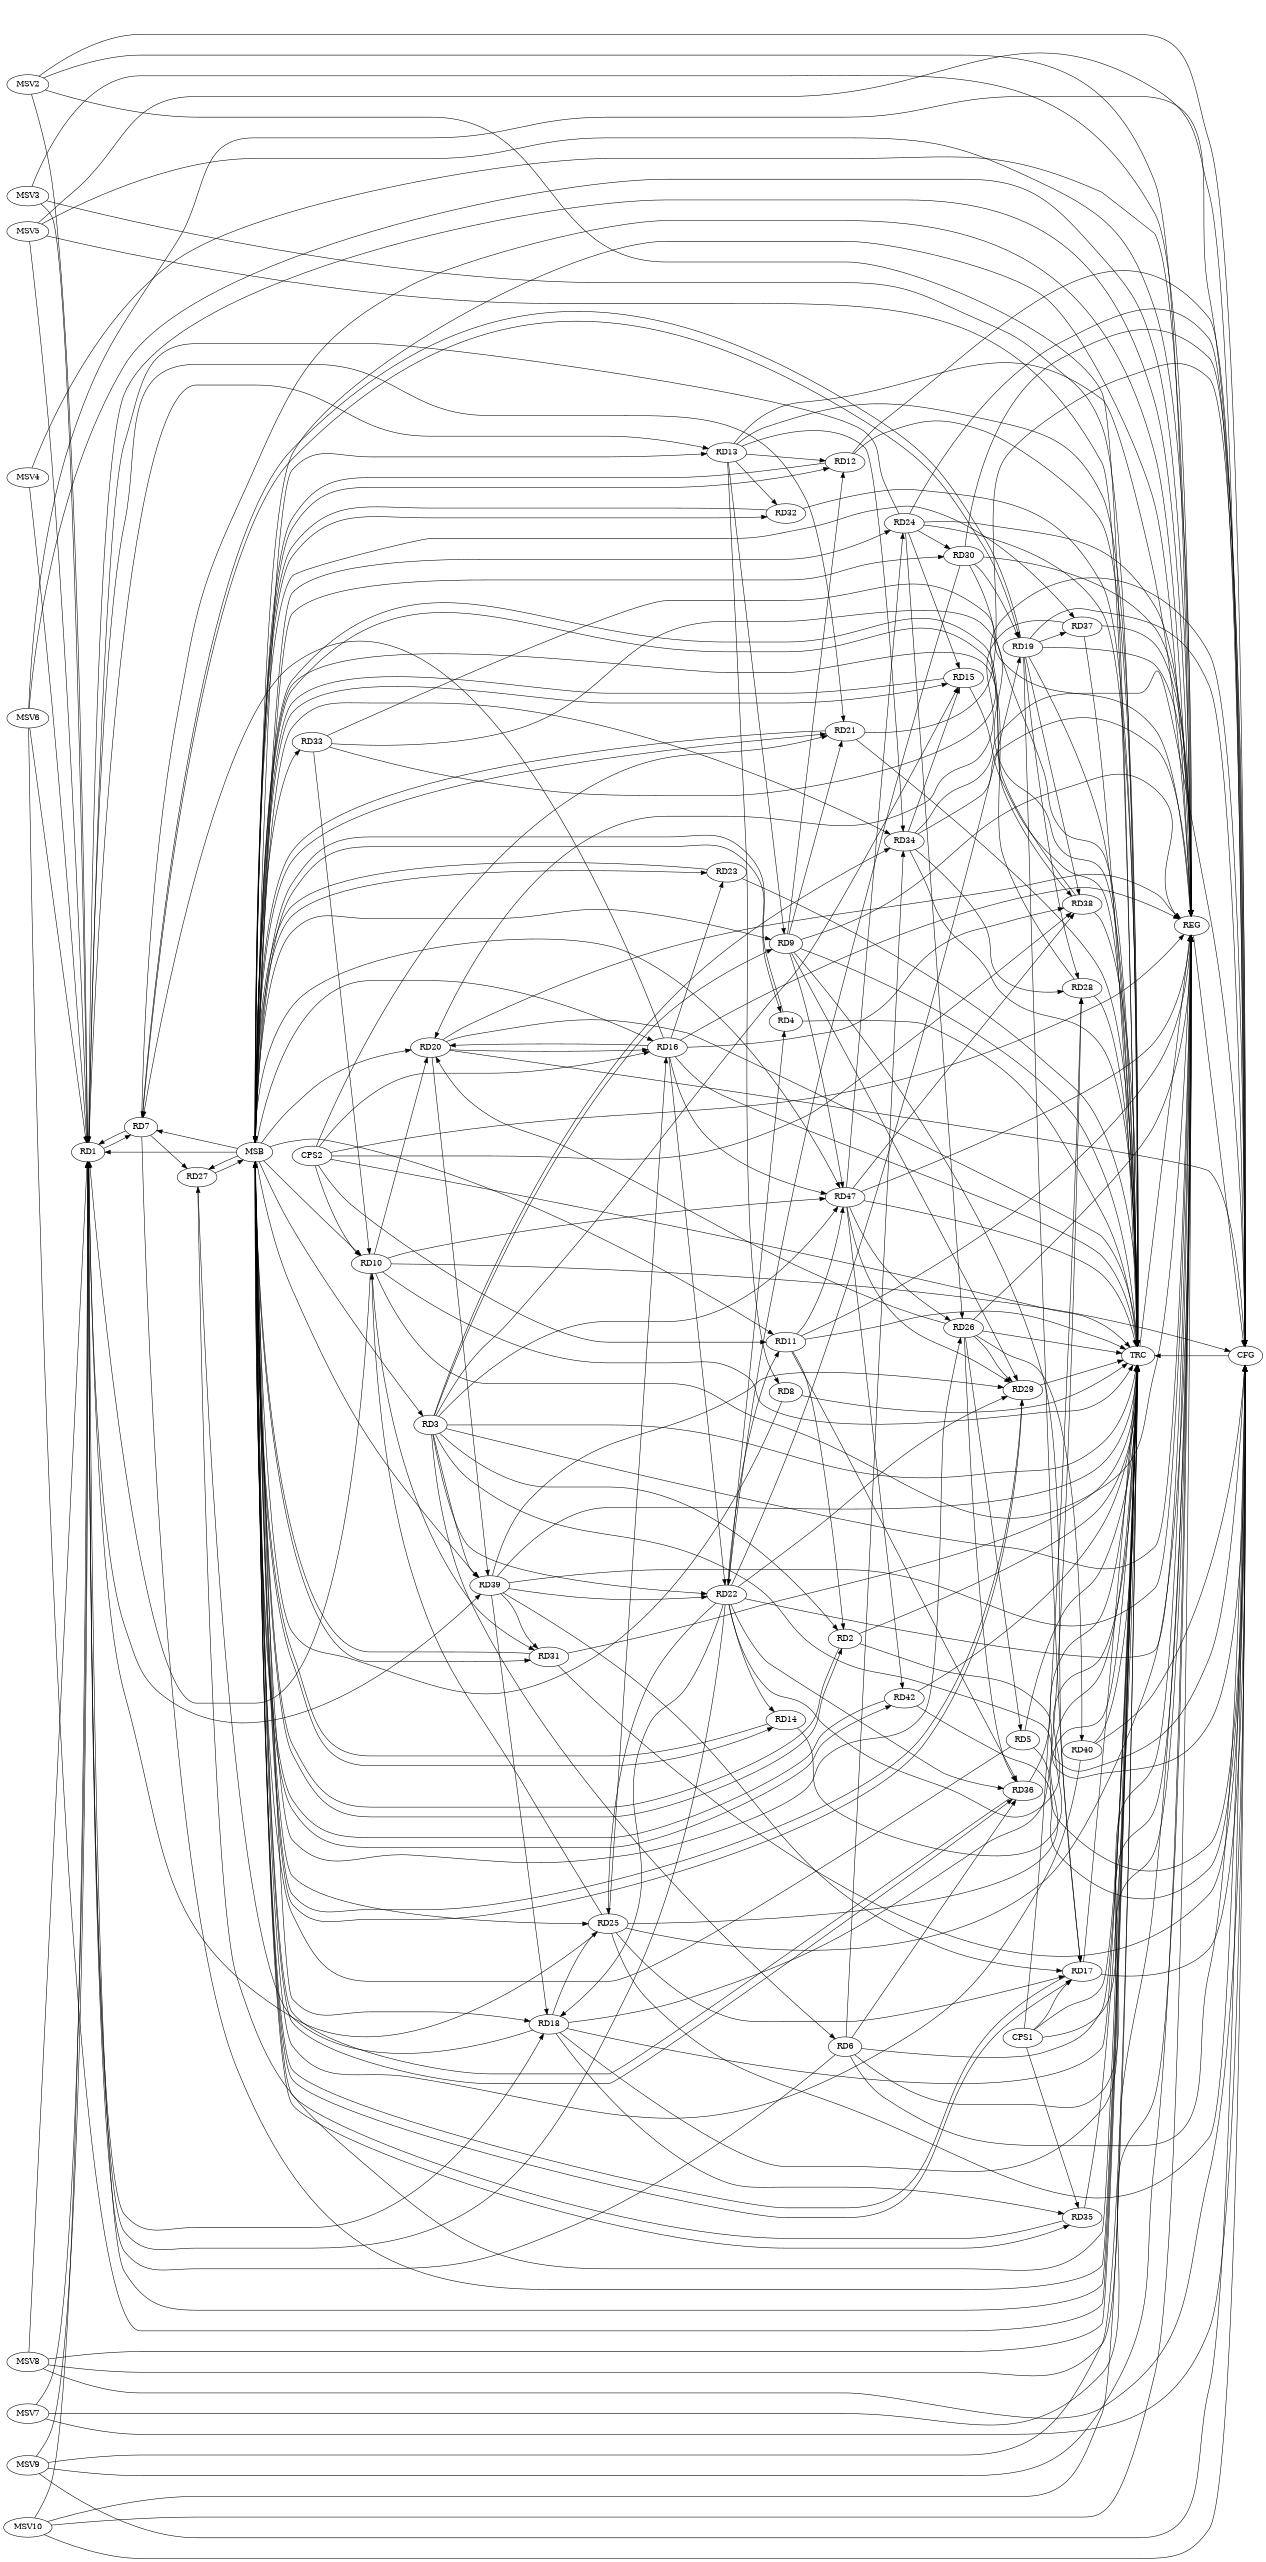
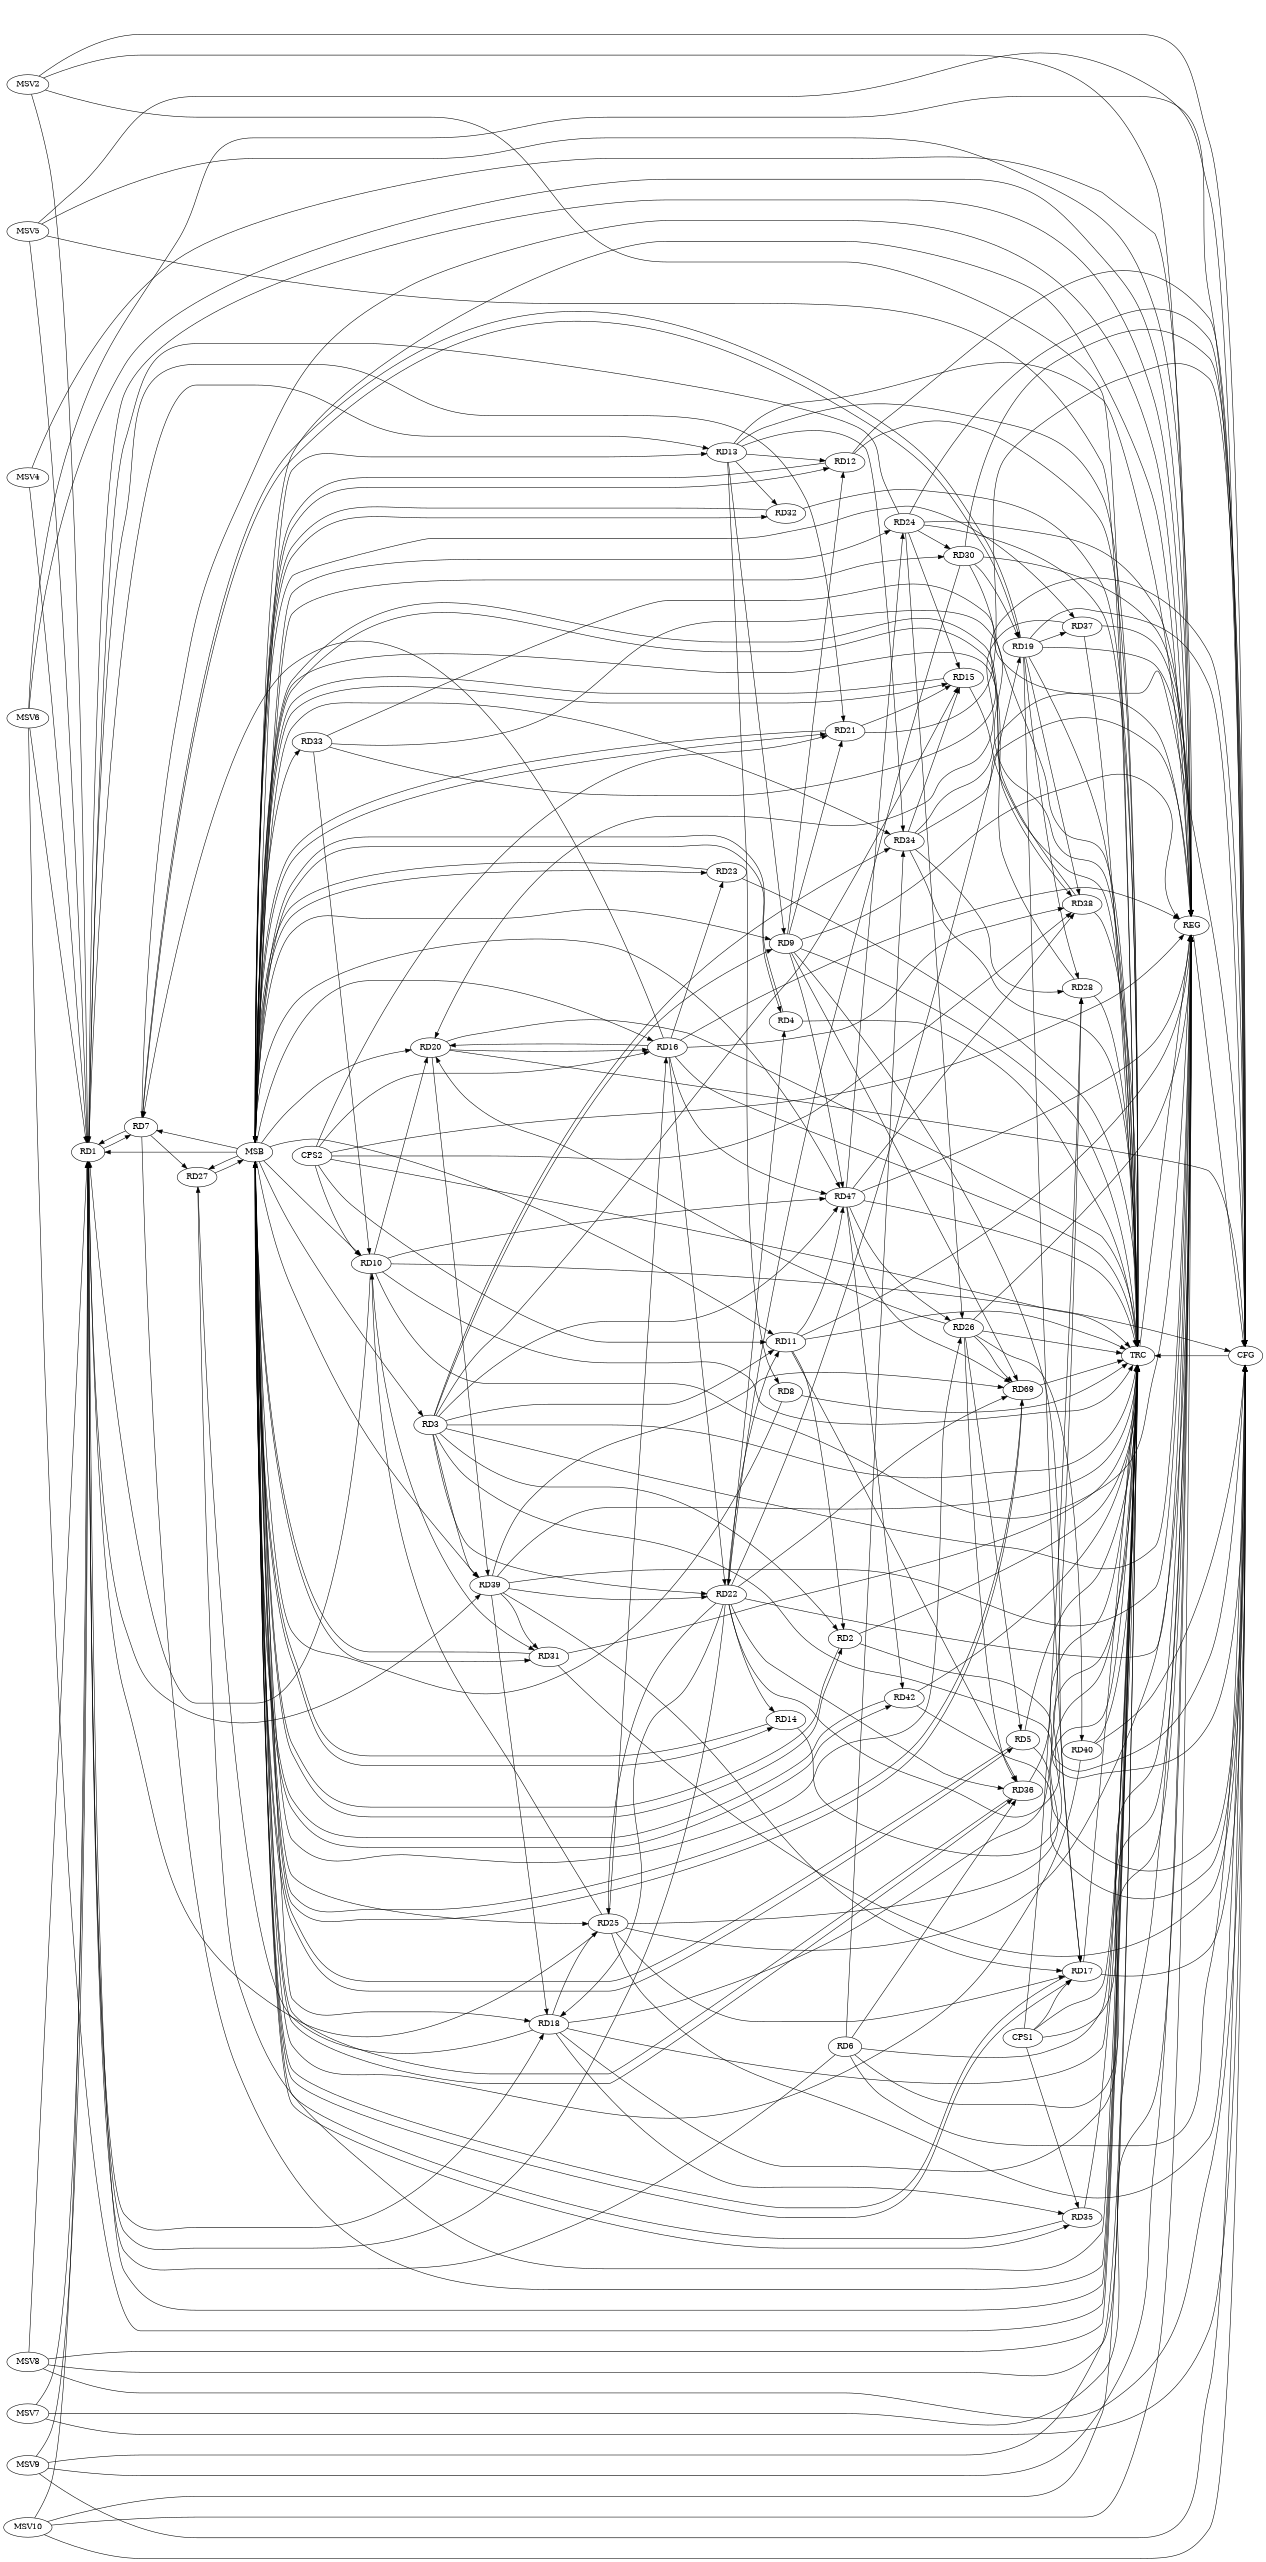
  strict digraph {
    rankdir=LR
    n1 [label=RD1]
    n2 [label=RD7]
    n3 [label=RD13]
    n4 [label=RD18]
    n5 [label=RD21]
    n6 [label=RD39]
    n7 [label=REG]
    n8 [label=TRC]
    n9 [label=RD19]
    n10 [label=RD27]
    n11 [label=RD9]
    n12 [label=RD34]
    n13 [label=RD8]
    n14 [label=RD12]
    n15 [label=RD32]
    n16 [label=RD25]
    n17 [label=RD28]
    n18 [label=RD35]
    n19 [label=MSB]
    n20 [label=CFG]
    n21 [label=RD22]
    n22 [label=RD17]
-   n23 [label=RD29]
+   n23 [label=RD69]
    n24 [label=RD31]
    n25 [label=RD2]
    n26 [label=RD3]
    n27 [label=RD15]
    n28 [label=RD47]
    n29 [label=RD4]
    n30 [label=RD5]
    n31 [label=RD36]
    n32 [label=RD10]
    n33 [label=RD20]
    n34 [label=RD11]
    n35 [label=RD14]
    n36 [label=RD16]
    n37 [label=RD23]
    n38 [label=RD38]
    n39 [label=RD37]
    n40 [label=RD24]
    n41 [label=RD26]
    n42 [label=RD30]
    n43 [label=RD33]
    n44 [label=RD42]
    n45 [label=RD6]
    n46 [label=RD40]
    n47 [label=CPS1]
    n48 [label=CPS2]
    n49 [label=MSV2]
-   n50 [label=MSV3]
    n51 [label=MSV4]
    n52 [label=MSV5]
    n53 [label=MSV6]
    n54 [label=MSV7]
    n55 [label=MSV8]
    n56 [label=MSV9]
    n57 [label=MSV10]
    n1 -> n2
    n1 -> n3
    n1 -> n4
    n1 -> n5
    n1 -> n6
    n1 -> n7
    n1 -> n8
    n2 -> n1
    n2 -> n7
    n2 -> n8
    n2 -> n9
    n2 -> n10
    n3 -> n7
    n3 -> n8
    n3 -> n11
    n3 -> n12
    n3 -> n13
    n3 -> n14
    n3 -> n15
    n4 -> n7
    n4 -> n8
    n4 -> n10
    n4 -> n16
    n4 -> n17
    n4 -> n18
-   n5 -> n8
+   n5 -> n27
    n5 -> n19
    n5 -> n20
    n6 -> n4
    n6 -> n7
    n6 -> n8
    n6 -> n21
    n6 -> n22
    n6 -> n23
    n6 -> n24
    n7 -> n20
    n8 -> n7
    n9 -> n2
    n9 -> n7
    n9 -> n8
    n9 -> n17
    n9 -> n20
    n9 -> n22
    n9 -> n38
    n9 -> n39
    n10 -> n8
    n10 -> n19
    n11 -> n5
    n11 -> n7
    n11 -> n8
    n11 -> n14
    n11 -> n22
    n11 -> n23
    n11 -> n28
    n12 -> n7
    n12 -> n8
    n12 -> n17
    n12 -> n20
    n12 -> n27
    n13 -> n8
    n13 -> n19
    n14 -> n8
    n14 -> n19
    n14 -> n20
    n15 -> n8
    n15 -> n19
    n16 -> n1
    n16 -> n7
    n16 -> n8
    n16 -> n20
    n16 -> n22
    n16 -> n32
    n16 -> n36
    n17 -> n8
    n17 -> n19
    n18 -> n8
    n18 -> n19
    n19 -> n1
    n19 -> n2
    n19 -> n3
    n19 -> n4
    n19 -> n5
    n19 -> n6
    n19 -> n7
    n19 -> n10
    n19 -> n11
    n19 -> n12
    n19 -> n14
    n19 -> n15
    n19 -> n16
    n19 -> n18
    n19 -> n22
    n19 -> n23
    n19 -> n24
    n19 -> n25
    n19 -> n26
    n19 -> n27
    n19 -> n28
    n19 -> n29
+   n19 -> n30
    n19 -> n31
    n19 -> n32
    n19 -> n33
    n19 -> n34
    n19 -> n35
    n19 -> n36
    n19 -> n37
    n19 -> n38
    n19 -> n39
    n19 -> n40
    n19 -> n41
    n19 -> n42
    n19 -> n43
    n19 -> n44
    n20 -> n8
    n21 -> n1
    n21 -> n4
    n21 -> n7
    n21 -> n8
    n21 -> n9
    n21 -> n16
    n21 -> n23
    n21 -> n29
    n21 -> n31
    n21 -> n34
    n21 -> n35
    n22 -> n8
    n22 -> n19
    n22 -> n20
    n23 -> n8
    n23 -> n19
    n24 -> n8
    n24 -> n19
    n24 -> n20
    n25 -> n8
    n25 -> n19
    n25 -> n20
    n26 -> n6
    n26 -> n7
    n26 -> n8
    n26 -> n11
    n26 -> n12
    n26 -> n20
    n26 -> n21
    n26 -> n25
    n26 -> n27
    n26 -> n28
-   n26 -> n45
+   n26 -> n34
    n27 -> n8
    n27 -> n19
    n28 -> n7
    n28 -> n8
    n28 -> n23
    n28 -> n38
    n28 -> n40
    n28 -> n41
    n28 -> n44
    n29 -> n8
    n29 -> n19
    n30 -> n8
    n30 -> n19
    n30 -> n20
    n31 -> n8
    n31 -> n19
    n32 -> n1
    n32 -> n7
    n32 -> n8
    n32 -> n20
    n32 -> n24
    n32 -> n28
    n32 -> n33
    n33 -> n6
-   n33 -> n7
    n33 -> n8
    n33 -> n20
    n33 -> n36
    n34 -> n7
    n34 -> n8
    n34 -> n25
    n34 -> n28
    n34 -> n31
    n35 -> n8
    n35 -> n19
    n36 -> n2
    n36 -> n7
    n36 -> n8
    n36 -> n21
    n36 -> n28
    n36 -> n33
    n36 -> n37
    n36 -> n38
    n37 -> n8
    n37 -> n19
    n38 -> n8
    n38 -> n19
    n39 -> n7
    n39 -> n8
    n39 -> n33
    n40 -> n1
    n40 -> n7
    n40 -> n8
    n40 -> n20
    n40 -> n27
    n40 -> n41
    n40 -> n42
    n41 -> n7
    n41 -> n8
    n41 -> n23
    n41 -> n30
    n41 -> n31
    n41 -> n33
    n41 -> n46
    n42 -> n7
    n42 -> n8
    n42 -> n9
    n42 -> n20
    n42 -> n21
    n43 -> n7
    n43 -> n8
    n43 -> n20
    n43 -> n32
    n44 -> n8
    n44 -> n19
    n44 -> n20
    n45 -> n1
    n45 -> n7
    n45 -> n8
    n45 -> n12
    n45 -> n20
    n45 -> n31
    n46 -> n8
    n46 -> n19
    n46 -> n20
    n47 -> n7
    n47 -> n8
    n47 -> n17
    n47 -> n18
    n47 -> n22
    n48 -> n5
    n48 -> n7
    n48 -> n8
    n48 -> n32
    n48 -> n34
    n48 -> n36
    n48 -> n38
    n49 -> n1
    n49 -> n7
    n49 -> n8
    n49 -> n20
-   n50 -> n1
-   n50 -> n7
-   n50 -> n8
    n51 -> n1
    n51 -> n7
    n52 -> n1
    n52 -> n7
    n52 -> n8
    n52 -> n20
    n53 -> n1
    n53 -> n7
    n53 -> n8
    n53 -> n20
    n54 -> n1
    n54 -> n7
    n54 -> n20
    n55 -> n1
    n55 -> n7
    n55 -> n8
    n55 -> n20
    n56 -> n1
    n56 -> n7
    n56 -> n8
    n56 -> n20
    n57 -> n1
    n57 -> n7
    n57 -> n8
    n57 -> n20
  }
